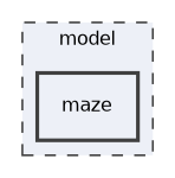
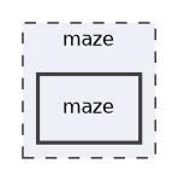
  digraph {
    compound=true
    n1 [color=grey25 fillcolor="#edf0f7" fontname=Helvetica fontsize=10 label=maze shape=box style="filled,bold,"]
    subgraph cluster_1 {
      bgcolor="#edf0f7"
      fontname=Helvetica
      fontsize=10
-     label=model
+     label=maze
      pencolor=grey25
      style="filled,dashed,"
      n1
    }
  }
